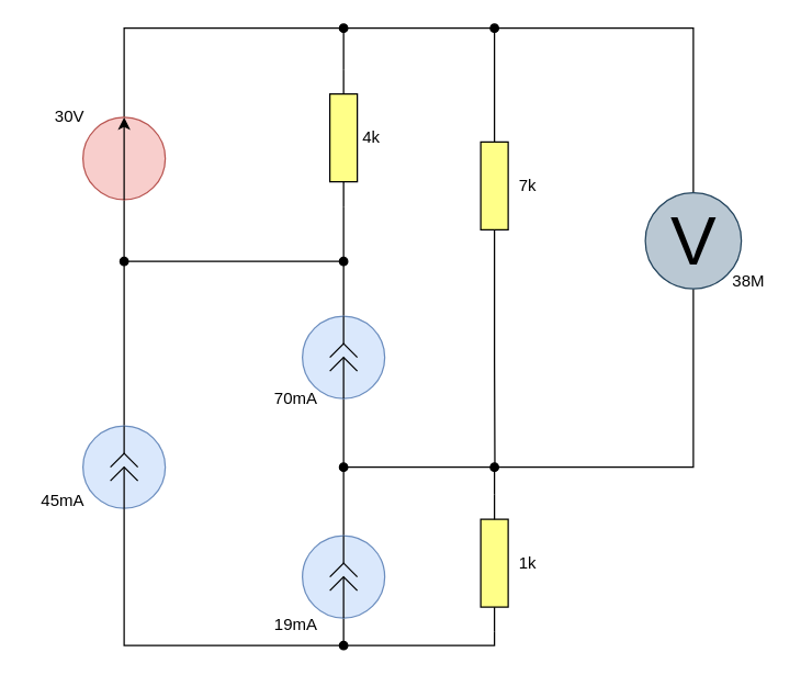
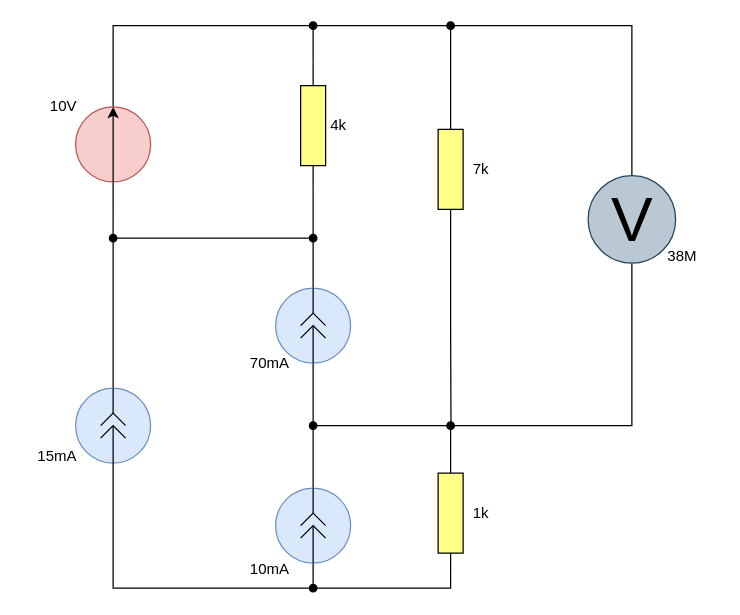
  <mxCell id="0" />
  <mxCell id="1" parent="0" />
  <mxCell id="2" style="edgeStyle=orthogonalEdgeStyle;rounded=0;orthogonalLoop=1;jettySize=auto;html=1;exitX=0.5;exitY=1;exitDx=0;exitDy=0;endArrow=oval;endFill=1;" parent="1" source="4" edge="1"><mxGeometry relative="1" as="geometry"><mxPoint x="360" y="340" as="targetPoint" /><Array as="points"><mxPoint x="505" y="340" /></Array></mxGeometry></mxCell>
  <mxCell id="3" style="edgeStyle=orthogonalEdgeStyle;rounded=0;orthogonalLoop=1;jettySize=auto;html=1;exitX=0.5;exitY=0;exitDx=0;exitDy=0;endArrow=oval;endFill=1;" parent="1" source="4" edge="1"><mxGeometry relative="1" as="geometry"><mxPoint x="360" y="20" as="targetPoint" /><Array as="points"><mxPoint x="505" y="20" /><mxPoint x="360" y="20" /></Array></mxGeometry></mxCell>
  <mxCell id="4" value="V" style="verticalLabelPosition=middle;shadow=0;dashed=0;align=center;html=1;verticalAlign=middle;strokeWidth=1;shape=ellipse;aspect=fixed;fontSize=50;fillColor=#bac8d3;strokeColor=#23445d;" parent="1" vertex="1"><mxGeometry x="470" y="140" width="70" height="70" as="geometry" /></mxCell>
  <mxCell id="5" style="edgeStyle=orthogonalEdgeStyle;rounded=0;orthogonalLoop=1;jettySize=auto;html=1;exitX=0;exitY=0.5;exitDx=0;exitDy=0;exitPerimeter=0;endArrow=none;endFill=0;" parent="1" source="7" edge="1"><mxGeometry relative="1" as="geometry"><mxPoint x="250" y="340" as="targetPoint" /><Array as="points"><mxPoint x="360" y="340" /></Array></mxGeometry></mxCell>
  <mxCell id="6" style="edgeStyle=orthogonalEdgeStyle;rounded=0;orthogonalLoop=1;jettySize=auto;html=1;exitX=1;exitY=0.5;exitDx=0;exitDy=0;exitPerimeter=0;endArrow=oval;endFill=1;" parent="1" source="7" edge="1"><mxGeometry relative="1" as="geometry"><mxPoint x="250" y="470" as="targetPoint" /><Array as="points"><mxPoint x="360" y="470" /></Array></mxGeometry></mxCell>
  <mxCell id="7" value="" style="pointerEvents=1;verticalLabelPosition=bottom;shadow=0;dashed=0;align=center;html=1;verticalAlign=top;shape=mxgraph.electrical.resistors.resistor_1;direction=south;fillColor=#ffff88;strokeColor=default;" parent="1" vertex="1"><mxGeometry x="350" y="360" width="20" height="100" as="geometry" /></mxCell>
  <mxCell id="8" style="edgeStyle=orthogonalEdgeStyle;rounded=0;orthogonalLoop=1;jettySize=auto;html=1;exitX=1;exitY=0.5;exitDx=0;exitDy=0;exitPerimeter=0;endArrow=oval;endFill=1;" parent="1" source="9" edge="1"><mxGeometry relative="1" as="geometry"><mxPoint x="250" y="190" as="targetPoint" /></mxGeometry></mxCell>
  <mxCell id="9" value="" style="pointerEvents=1;verticalLabelPosition=bottom;shadow=0;dashed=0;align=center;html=1;verticalAlign=top;shape=mxgraph.electrical.resistors.resistor_1;direction=south;fillColor=#ffff88;strokeColor=default;" parent="1" vertex="1"><mxGeometry x="240" y="50" width="20" height="100" as="geometry" /></mxCell>
  <mxCell id="10" style="edgeStyle=orthogonalEdgeStyle;rounded=0;orthogonalLoop=1;jettySize=auto;html=1;exitX=0;exitY=0.5;exitDx=0;exitDy=0;exitPerimeter=0;endArrow=oval;endFill=1;" parent="1" source="12" edge="1"><mxGeometry relative="1" as="geometry"><mxPoint x="250" y="20" as="targetPoint" /><Array as="points"><mxPoint x="360" y="20" /><mxPoint x="250" y="20" /></Array></mxGeometry></mxCell>
  <mxCell id="11" style="edgeStyle=orthogonalEdgeStyle;rounded=0;orthogonalLoop=1;jettySize=auto;html=1;exitX=1;exitY=0.5;exitDx=0;exitDy=0;exitPerimeter=0;endArrow=none;endFill=0;" parent="1" source="12" edge="1"><mxGeometry relative="1" as="geometry"><mxPoint x="360.286" y="340" as="targetPoint" /></mxGeometry></mxCell>
  <mxCell id="12" value="" style="pointerEvents=1;verticalLabelPosition=bottom;shadow=0;dashed=0;align=center;html=1;verticalAlign=top;shape=mxgraph.electrical.resistors.resistor_1;direction=south;fillColor=#ffff88;strokeColor=default;" parent="1" vertex="1"><mxGeometry x="350" y="85" width="20" height="100" as="geometry" /></mxCell>
  <mxCell id="13" style="edgeStyle=orthogonalEdgeStyle;rounded=0;orthogonalLoop=1;jettySize=auto;html=1;exitX=0.5;exitY=0;exitDx=0;exitDy=0;endArrow=oval;endFill=1;" parent="1" source="24" edge="1"><mxGeometry relative="1" as="geometry"><mxPoint x="90" y="190" as="targetPoint" /><mxPoint x="90" y="305" as="sourcePoint" /></mxGeometry></mxCell>
  <mxCell id="14" style="edgeStyle=orthogonalEdgeStyle;rounded=0;orthogonalLoop=1;jettySize=auto;html=1;exitX=0;exitY=0.5;exitDx=0;exitDy=0;exitPerimeter=0;endArrow=none;endFill=0;" parent="1" edge="1"><mxGeometry relative="1" as="geometry"><mxPoint x="250" y="340" as="targetPoint" /><mxPoint x="250" y="290" as="sourcePoint" /></mxGeometry></mxCell>
  <mxCell id="15" style="edgeStyle=orthogonalEdgeStyle;rounded=0;orthogonalLoop=1;jettySize=auto;html=1;exitX=1;exitY=0.5;exitDx=0;exitDy=0;exitPerimeter=0;endArrow=oval;endFill=1;" parent="1" edge="1"><mxGeometry relative="1" as="geometry"><mxPoint x="250" y="340" as="targetPoint" /><mxPoint x="250" y="390" as="sourcePoint" /></mxGeometry></mxCell>
  <mxCell id="16" value="1k" style="text;html=1;align=center;verticalAlign=middle;resizable=0;points=[];autosize=1;strokeColor=none;fillColor=none;" parent="1" vertex="1"><mxGeometry x="364" y="395" width="40" height="30" as="geometry" /></mxCell>
- <mxCell id="17" value="19mA" style="text;html=1;align=center;verticalAlign=middle;resizable=0;points=[];autosize=1;strokeColor=none;fillColor=none;" parent="1" vertex="1"><mxGeometry x="190" y="440" width="50" height="30" as="geometry" /></mxCell>
+ <mxCell id="17" value="10mA" style="text;html=1;align=center;verticalAlign=middle;resizable=0;points=[];autosize=1;strokeColor=none;fillColor=none;" parent="1" vertex="1"><mxGeometry x="190" y="440" width="50" height="30" as="geometry" /></mxCell>
  <mxCell id="18" value="70mA" style="text;html=1;align=center;verticalAlign=middle;resizable=0;points=[];autosize=1;strokeColor=none;fillColor=none;" parent="1" vertex="1"><mxGeometry x="190" y="275" width="50" height="30" as="geometry" /></mxCell>
- <mxCell id="19" value="45mA" style="text;html=1;align=center;verticalAlign=middle;resizable=0;points=[];autosize=1;strokeColor=none;fillColor=none;" parent="1" vertex="1"><mxGeometry x="20" y="350" width="50" height="30" as="geometry" /></mxCell>
- <mxCell id="20" value="30V&lt;br&gt;" style="text;html=1;align=center;verticalAlign=middle;resizable=0;points=[];autosize=1;strokeColor=none;fillColor=none;" parent="1" vertex="1"><mxGeometry x="30" y="70" width="40" height="30" as="geometry" /></mxCell>
+ <mxCell id="19" value="15mA" style="text;html=1;align=center;verticalAlign=middle;resizable=0;points=[];autosize=1;strokeColor=none;fillColor=none;" parent="1" vertex="1"><mxGeometry x="20" y="350" width="50" height="30" as="geometry" /></mxCell>
+ <mxCell id="20" value="10V&lt;br&gt;" style="text;html=1;align=center;verticalAlign=middle;resizable=0;points=[];autosize=1;strokeColor=none;fillColor=none;" parent="1" vertex="1"><mxGeometry x="30" y="70" width="40" height="30" as="geometry" /></mxCell>
  <mxCell id="21" value="4k&lt;br&gt;" style="text;html=1;align=center;verticalAlign=middle;resizable=0;points=[];autosize=1;strokeColor=none;fillColor=none;" parent="1" vertex="1"><mxGeometry x="250" y="85" width="40" height="30" as="geometry" /></mxCell>
  <mxCell id="22" value="7k" style="text;html=1;align=center;verticalAlign=middle;resizable=0;points=[];autosize=1;strokeColor=none;fillColor=none;" parent="1" vertex="1"><mxGeometry x="364" y="120" width="40" height="30" as="geometry" /></mxCell>
  <mxCell id="23" value="38M&lt;br&gt;" style="text;html=1;align=center;verticalAlign=middle;resizable=0;points=[];autosize=1;strokeColor=none;fillColor=none;" parent="1" vertex="1"><mxGeometry x="520" y="190" width="50" height="30" as="geometry" /></mxCell>
  <mxCell id="24" value="" style="ellipse;whiteSpace=wrap;html=1;aspect=fixed;fillColor=#dae8fc;strokeColor=#6c8ebf;" parent="1" vertex="1"><mxGeometry x="60" y="310" width="60" height="60" as="geometry" /></mxCell>
  <mxCell id="25" value="" style="pointerEvents=1;verticalLabelPosition=bottom;shadow=0;dashed=0;align=center;html=1;verticalAlign=top;shape=mxgraph.electrical.miscellaneous.plug_socket_connection" parent="1" vertex="1"><mxGeometry x="80" y="330" width="20" height="20" as="geometry" /></mxCell>
  <mxCell id="26" value="" style="endArrow=none;html=1;rounded=0;exitX=0.5;exitY=1;exitDx=0;exitDy=0;entryX=0.5;entryY=0.5;entryDx=0;entryDy=0;entryPerimeter=0;" parent="1" source="24" target="25" edge="1"><mxGeometry width="50" height="50" relative="1" as="geometry"><mxPoint x="150" y="320" as="sourcePoint" /><mxPoint x="200" y="270" as="targetPoint" /></mxGeometry></mxCell>
  <mxCell id="27" value="" style="endArrow=none;html=1;rounded=0;exitX=0.5;exitY=0;exitDx=0;exitDy=0;entryX=0.5;entryY=0;entryDx=0;entryDy=0;exitPerimeter=0;" parent="1" source="25" target="24" edge="1"><mxGeometry width="50" height="50" relative="1" as="geometry"><mxPoint x="120" y="320" as="sourcePoint" /><mxPoint x="120" y="290" as="targetPoint" /></mxGeometry></mxCell>
  <mxCell id="28" style="edgeStyle=orthogonalEdgeStyle;rounded=0;orthogonalLoop=1;jettySize=auto;html=1;exitX=0.5;exitY=1;exitDx=0;exitDy=0;entryX=0.5;entryY=1;entryDx=0;entryDy=0;endArrow=none;endFill=0;" parent="1" source="29" target="24" edge="1"><mxGeometry relative="1" as="geometry" /></mxCell>
  <mxCell id="29" value="" style="ellipse;whiteSpace=wrap;html=1;aspect=fixed;fillColor=#dae8fc;strokeColor=#6c8ebf;" parent="1" vertex="1"><mxGeometry x="220" y="390" width="60" height="60" as="geometry" /></mxCell>
  <mxCell id="30" value="" style="pointerEvents=1;verticalLabelPosition=bottom;shadow=0;dashed=0;align=center;html=1;verticalAlign=top;shape=mxgraph.electrical.miscellaneous.plug_socket_connection" parent="1" vertex="1"><mxGeometry x="240" y="410" width="20" height="20" as="geometry" /></mxCell>
  <mxCell id="31" value="" style="endArrow=none;html=1;rounded=0;exitX=0.5;exitY=1;exitDx=0;exitDy=0;entryX=0.5;entryY=0.5;entryDx=0;entryDy=0;entryPerimeter=0;" parent="1" source="29" target="30" edge="1"><mxGeometry width="50" height="50" relative="1" as="geometry"><mxPoint x="310" y="400" as="sourcePoint" /><mxPoint x="360" y="350" as="targetPoint" /></mxGeometry></mxCell>
  <mxCell id="32" value="" style="endArrow=none;html=1;rounded=0;exitX=0.5;exitY=0;exitDx=0;exitDy=0;entryX=0.5;entryY=0;entryDx=0;entryDy=0;exitPerimeter=0;" parent="1" source="30" target="29" edge="1"><mxGeometry width="50" height="50" relative="1" as="geometry"><mxPoint x="280" y="400" as="sourcePoint" /><mxPoint x="280" y="370" as="targetPoint" /></mxGeometry></mxCell>
  <mxCell id="33" style="edgeStyle=orthogonalEdgeStyle;rounded=0;orthogonalLoop=1;jettySize=auto;html=1;exitX=0.5;exitY=0;exitDx=0;exitDy=0;endArrow=none;endFill=0;" parent="1" source="34" edge="1"><mxGeometry relative="1" as="geometry"><mxPoint x="90" y="190" as="targetPoint" /><Array as="points"><mxPoint x="250" y="190" /></Array></mxGeometry></mxCell>
  <mxCell id="34" value="" style="ellipse;whiteSpace=wrap;html=1;aspect=fixed;fillColor=#dae8fc;strokeColor=#6c8ebf;" parent="1" vertex="1"><mxGeometry x="220" y="230" width="60" height="60" as="geometry" /></mxCell>
  <mxCell id="35" value="" style="pointerEvents=1;verticalLabelPosition=bottom;shadow=0;dashed=0;align=center;html=1;verticalAlign=top;shape=mxgraph.electrical.miscellaneous.plug_socket_connection" parent="1" vertex="1"><mxGeometry x="240" y="250" width="20" height="20" as="geometry" /></mxCell>
  <mxCell id="36" value="" style="endArrow=none;html=1;rounded=0;exitX=0.5;exitY=1;exitDx=0;exitDy=0;entryX=0.5;entryY=0.5;entryDx=0;entryDy=0;entryPerimeter=0;" parent="1" source="34" target="35" edge="1"><mxGeometry width="50" height="50" relative="1" as="geometry"><mxPoint x="310" y="240" as="sourcePoint" /><mxPoint x="360" y="190" as="targetPoint" /></mxGeometry></mxCell>
  <mxCell id="37" value="" style="endArrow=none;html=1;rounded=0;exitX=0.5;exitY=0;exitDx=0;exitDy=0;entryX=0.5;entryY=0;entryDx=0;entryDy=0;exitPerimeter=0;" parent="1" source="35" target="34" edge="1"><mxGeometry width="50" height="50" relative="1" as="geometry"><mxPoint x="280" y="240" as="sourcePoint" /><mxPoint x="280" y="210" as="targetPoint" /></mxGeometry></mxCell>
  <mxCell id="38" style="edgeStyle=orthogonalEdgeStyle;rounded=0;orthogonalLoop=1;jettySize=auto;html=1;exitX=0.5;exitY=1;exitDx=0;exitDy=0;endArrow=none;endFill=0;" edge="1" parent="1" source="40"><mxGeometry relative="1" as="geometry"><mxPoint x="89.966" y="190" as="targetPoint" /></mxGeometry></mxCell>
  <mxCell id="39" style="edgeStyle=orthogonalEdgeStyle;rounded=0;orthogonalLoop=1;jettySize=auto;html=1;exitX=0.5;exitY=0;exitDx=0;exitDy=0;entryX=0;entryY=0.5;entryDx=0;entryDy=0;entryPerimeter=0;endArrow=none;endFill=0;" edge="1" parent="1" source="40" target="9"><mxGeometry relative="1" as="geometry"><Array as="points"><mxPoint x="90" y="20" /><mxPoint x="250" y="20" /></Array></mxGeometry></mxCell>
  <mxCell id="40" value="" style="ellipse;whiteSpace=wrap;html=1;aspect=fixed;fillColor=#f8cecc;strokeColor=#b85450;" vertex="1" parent="1"><mxGeometry x="60" y="85" width="60" height="60" as="geometry" /></mxCell>
  <mxCell id="41" value="" style="endArrow=classic;html=1;rounded=0;exitX=0.5;exitY=1;exitDx=0;exitDy=0;entryX=0.5;entryY=0;entryDx=0;entryDy=0;" edge="1" parent="1" source="40" target="40"><mxGeometry width="50" height="50" relative="1" as="geometry"><mxPoint x="130" y="190" as="sourcePoint" /><mxPoint x="180" y="140" as="targetPoint" /></mxGeometry></mxCell>
